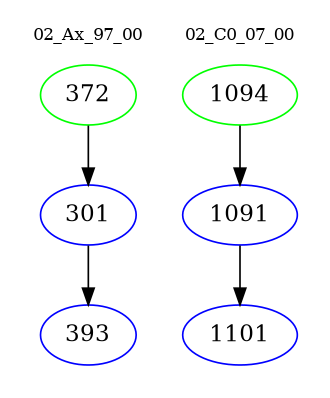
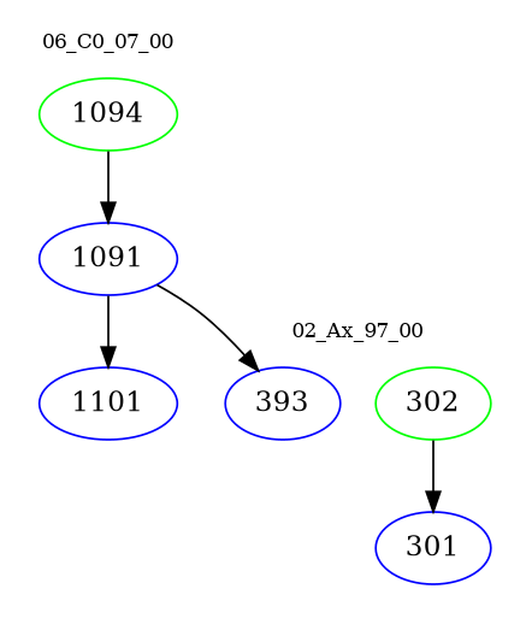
  digraph {
    node [color=blue]
    edge [color=black]
-   n1 [color=green label=372]
+   n1 [color=green label=302]
    n2 [label=301]
    n3 [label=393]
    n4 [color=green label=1094]
    n5 [label=1091]
    n6 [label=1101]
    subgraph cluster_1 {
      color=white
      fontsize=10
      label="02_Ax_97_00"
      n1
      n2
      n3
    }
    subgraph cluster_2 {
      color=white
      fontsize=10
-     label="02_C0_07_00"
+     label="06_C0_07_00"
      n4
      n5
      n6
    }
    n1 -> n2
-   n2 -> n3
+   n5 -> n3
    n4 -> n5
    n5 -> n6
  }
